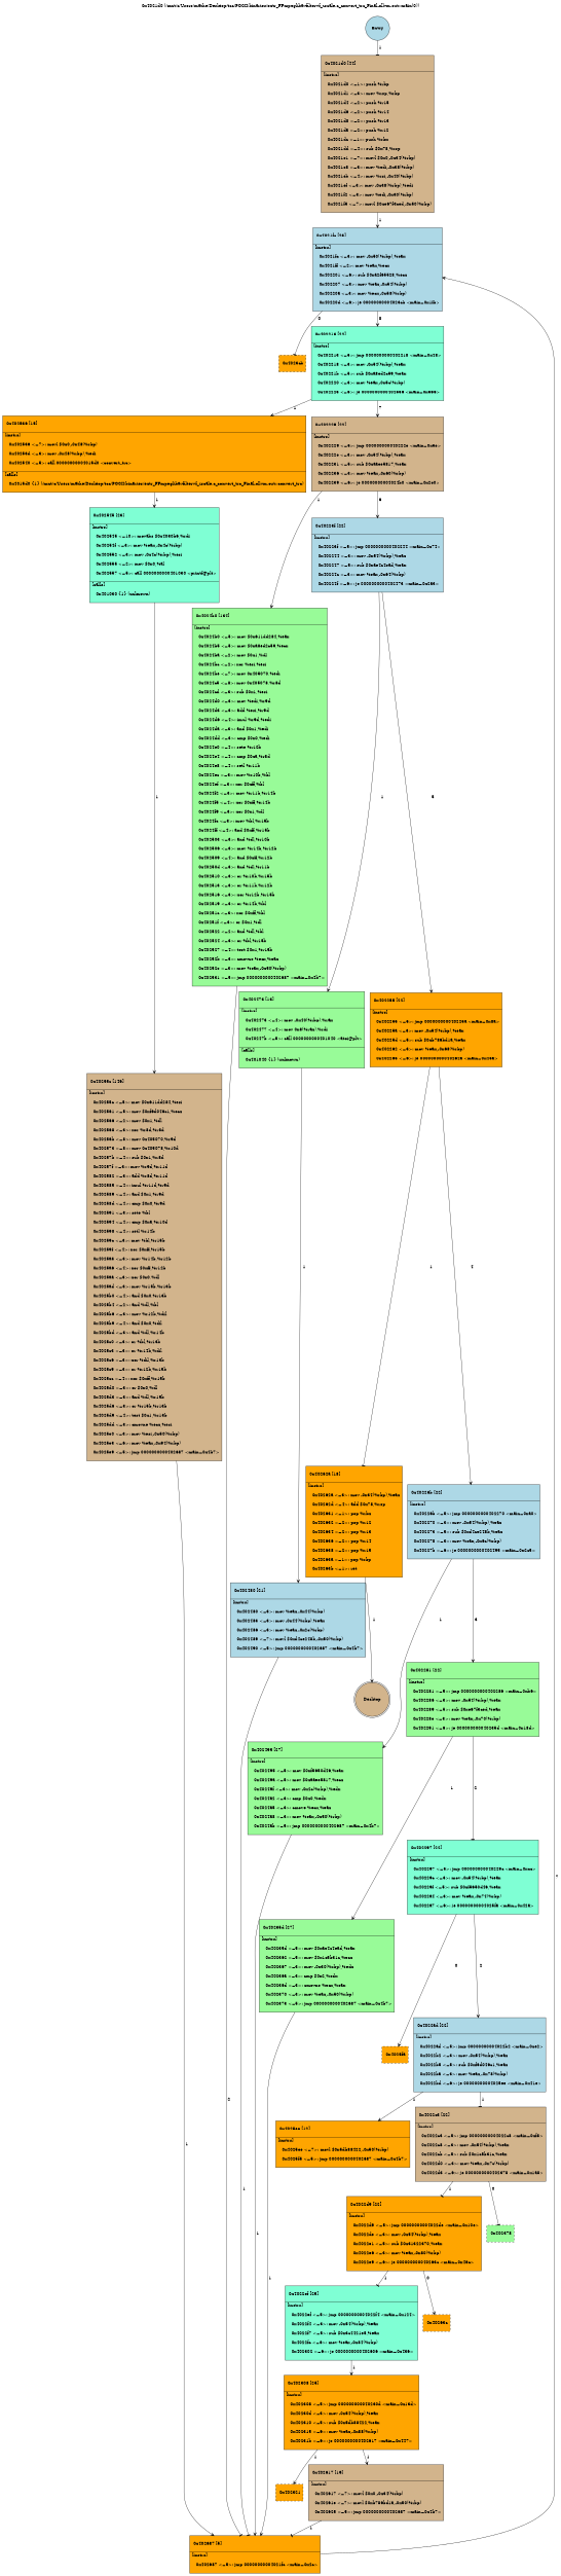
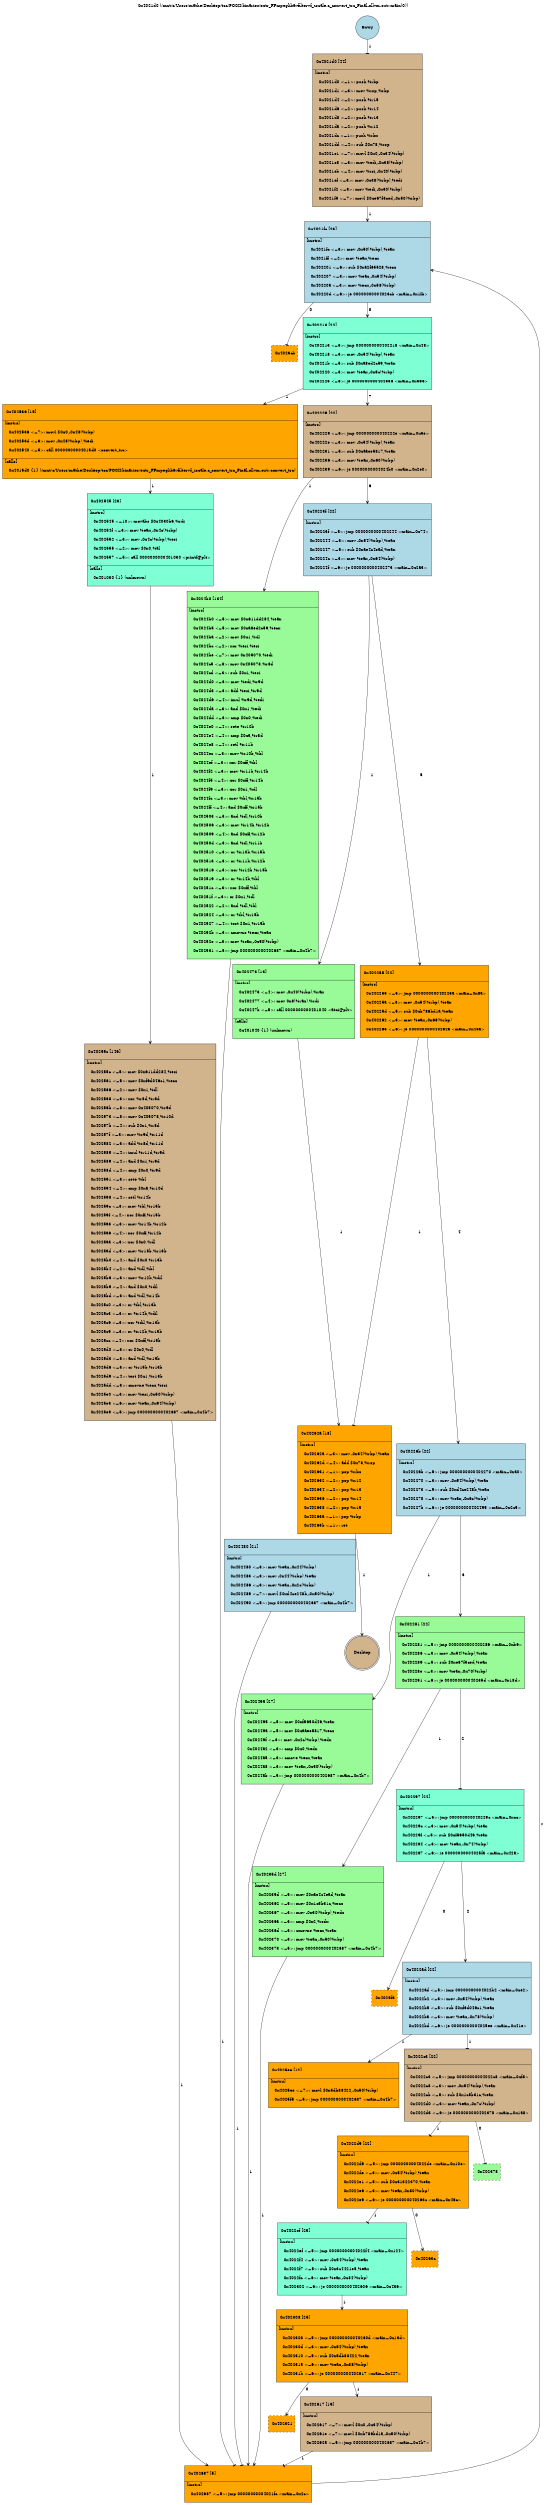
  digraph {
    label="0x4021d0 (/mnt/c/Users/mathe/Desktop/tcc/POCII/binaries/extr_FFmpeglibavfiltervf_zscale.c_convert_trc_Final-ollvm.out::main(0))"
    labelloc=t
    node [fillcolor=orange shape=record style=filled]
    edge [arrowhead=vee]
    Entry [fillcolor=lightblue height=0.3 shape=circle width=0.3]
    n2 [fillcolor=tan label="{\n     0x4021d0 [44]\l\n     | [instrs]\l\n     &nbsp;&nbsp;0x4021d0 \<+1\>: push %rbp\l\n     &nbsp;&nbsp;0x4021d1 \<+3\>: mov %rsp,%rbp\l\n     &nbsp;&nbsp;0x4021d4 \<+2\>: push %r15\l\n     &nbsp;&nbsp;0x4021d6 \<+2\>: push %r14\l\n     &nbsp;&nbsp;0x4021d8 \<+2\>: push %r13\l\n     &nbsp;&nbsp;0x4021da \<+2\>: push %r12\l\n     &nbsp;&nbsp;0x4021dc \<+1\>: push %rbx\l\n     &nbsp;&nbsp;0x4021dd \<+4\>: sub $0x78,%rsp\l\n     &nbsp;&nbsp;0x4021e1 \<+7\>: movl $0x0,-0x34(%rbp)\l\n     &nbsp;&nbsp;0x4021e8 \<+3\>: mov %edi,-0x38(%rbp)\l\n     &nbsp;&nbsp;0x4021eb \<+4\>: mov %rsi,-0x40(%rbp)\l\n     &nbsp;&nbsp;0x4021ef \<+3\>: mov -0x38(%rbp),%edi\l\n     &nbsp;&nbsp;0x4021f2 \<+3\>: mov %edi,-0x30(%rbp)\l\n     &nbsp;&nbsp;0x4021f5 \<+7\>: movl $0xe67f3ced,-0x50(%rbp)\l\n  }"]
    n3 [fillcolor=lightblue label="{\n     0x4021fc [23]\l\n     | [instrs]\l\n     &nbsp;&nbsp;0x4021fc \<+3\>: mov -0x50(%rbp),%eax\l\n     &nbsp;&nbsp;0x4021ff \<+2\>: mov %eax,%ecx\l\n     &nbsp;&nbsp;0x402201 \<+6\>: sub $0xa2f65528,%ecx\l\n     &nbsp;&nbsp;0x402207 \<+3\>: mov %eax,-0x54(%rbp)\l\n     &nbsp;&nbsp;0x40220a \<+3\>: mov %ecx,-0x58(%rbp)\l\n     &nbsp;&nbsp;0x40220d \<+6\>: je 00000000004023cb \<main+0x1fb\>\l\n  }"]
    n4 [label="{\n     0x4023cb\l\n  }" style="dashed,filled"]
    n5 [fillcolor=aquamarine label="{\n     0x402213 [22]\l\n     | [instrs]\l\n     &nbsp;&nbsp;0x402213 \<+5\>: jmp 0000000000402218 \<main+0x48\>\l\n     &nbsp;&nbsp;0x402218 \<+3\>: mov -0x54(%rbp),%eax\l\n     &nbsp;&nbsp;0x40221b \<+5\>: sub $0xa8ed2c59,%eax\l\n     &nbsp;&nbsp;0x402220 \<+3\>: mov %eax,-0x5c(%rbp)\l\n     &nbsp;&nbsp;0x402223 \<+6\>: je 0000000000402536 \<main+0x366\>\l\n  }"]
    n6 [label="{\n     0x402536 [15]\l\n     | [instrs]\l\n     &nbsp;&nbsp;0x402536 \<+7\>: movl $0x0,-0x48(%rbp)\l\n     &nbsp;&nbsp;0x40253d \<+3\>: mov -0x48(%rbp),%edi\l\n     &nbsp;&nbsp;0x402540 \<+5\>: call 00000000004015d0 \<convert_trc\>\l\n     | [calls]\l\n     &nbsp;&nbsp;0x4015d0 \{1\} (/mnt/c/Users/mathe/Desktop/tcc/POCII/binaries/extr_FFmpeglibavfiltervf_zscale.c_convert_trc_Final-ollvm.out::convert_trc)\l\n  }"]
    n7 [fillcolor=tan label="{\n     0x402229 [22]\l\n     | [instrs]\l\n     &nbsp;&nbsp;0x402229 \<+5\>: jmp 000000000040222e \<main+0x5e\>\l\n     &nbsp;&nbsp;0x40222e \<+3\>: mov -0x54(%rbp),%eax\l\n     &nbsp;&nbsp;0x402231 \<+5\>: sub $0xaaee5817,%eax\l\n     &nbsp;&nbsp;0x402236 \<+3\>: mov %eax,-0x60(%rbp)\l\n     &nbsp;&nbsp;0x402239 \<+6\>: je 00000000004024b0 \<main+0x2e0\>\l\n  }"]
    n8 [fillcolor=aquamarine label="{\n     0x402545 [23]\l\n     | [instrs]\l\n     &nbsp;&nbsp;0x402545 \<+10\>: movabs $0x4030b6,%rdi\l\n     &nbsp;&nbsp;0x40254f \<+3\>: mov %eax,-0x4c(%rbp)\l\n     &nbsp;&nbsp;0x402552 \<+3\>: mov -0x4c(%rbp),%esi\l\n     &nbsp;&nbsp;0x402555 \<+2\>: mov $0x0,%al\l\n     &nbsp;&nbsp;0x402557 \<+5\>: call 0000000000401030 \<printf@plt\>\l\n     | [calls]\l\n     &nbsp;&nbsp;0x401030 \{1\} (unknown)\l\n  }"]
    n9 [fillcolor=palegreen label="{\n     0x4024b0 [134]\l\n     | [instrs]\l\n     &nbsp;&nbsp;0x4024b0 \<+5\>: mov $0x611dd284,%eax\l\n     &nbsp;&nbsp;0x4024b5 \<+5\>: mov $0xa8ed2c59,%ecx\l\n     &nbsp;&nbsp;0x4024ba \<+2\>: mov $0x1,%dl\l\n     &nbsp;&nbsp;0x4024bc \<+2\>: xor %esi,%esi\l\n     &nbsp;&nbsp;0x4024be \<+7\>: mov 0x405070,%edi\l\n     &nbsp;&nbsp;0x4024c5 \<+8\>: mov 0x405078,%r8d\l\n     &nbsp;&nbsp;0x4024cd \<+3\>: sub $0x1,%esi\l\n     &nbsp;&nbsp;0x4024d0 \<+3\>: mov %edi,%r9d\l\n     &nbsp;&nbsp;0x4024d3 \<+3\>: add %esi,%r9d\l\n     &nbsp;&nbsp;0x4024d6 \<+4\>: imul %r9d,%edi\l\n     &nbsp;&nbsp;0x4024da \<+3\>: and $0x1,%edi\l\n     &nbsp;&nbsp;0x4024dd \<+3\>: cmp $0x0,%edi\l\n     &nbsp;&nbsp;0x4024e0 \<+4\>: sete %r10b\l\n     &nbsp;&nbsp;0x4024e4 \<+4\>: cmp $0xa,%r8d\l\n     &nbsp;&nbsp;0x4024e8 \<+4\>: setl %r11b\l\n     &nbsp;&nbsp;0x4024ec \<+3\>: mov %r10b,%bl\l\n     &nbsp;&nbsp;0x4024ef \<+3\>: xor $0xff,%bl\l\n     &nbsp;&nbsp;0x4024f2 \<+3\>: mov %r11b,%r14b\l\n     &nbsp;&nbsp;0x4024f5 \<+4\>: xor $0xff,%r14b\l\n     &nbsp;&nbsp;0x4024f9 \<+3\>: xor $0x1,%dl\l\n     &nbsp;&nbsp;0x4024fc \<+3\>: mov %bl,%r15b\l\n     &nbsp;&nbsp;0x4024ff \<+4\>: and $0xff,%r15b\l\n     &nbsp;&nbsp;0x402503 \<+3\>: and %dl,%r10b\l\n     &nbsp;&nbsp;0x402506 \<+3\>: mov %r14b,%r12b\l\n     &nbsp;&nbsp;0x402509 \<+4\>: and $0xff,%r12b\l\n     &nbsp;&nbsp;0x40250d \<+3\>: and %dl,%r11b\l\n     &nbsp;&nbsp;0x402510 \<+3\>: or %r10b,%r15b\l\n     &nbsp;&nbsp;0x402513 \<+3\>: or %r11b,%r12b\l\n     &nbsp;&nbsp;0x402516 \<+3\>: xor %r12b,%r15b\l\n     &nbsp;&nbsp;0x402519 \<+3\>: or %r14b,%bl\l\n     &nbsp;&nbsp;0x40251c \<+3\>: xor $0xff,%bl\l\n     &nbsp;&nbsp;0x40251f \<+3\>: or $0x1,%dl\l\n     &nbsp;&nbsp;0x402522 \<+2\>: and %dl,%bl\l\n     &nbsp;&nbsp;0x402524 \<+3\>: or %bl,%r15b\l\n     &nbsp;&nbsp;0x402527 \<+4\>: test $0x1,%r15b\l\n     &nbsp;&nbsp;0x40252b \<+3\>: cmovne %ecx,%eax\l\n     &nbsp;&nbsp;0x40252e \<+3\>: mov %eax,-0x50(%rbp)\l\n     &nbsp;&nbsp;0x402531 \<+5\>: jmp 0000000000402687 \<main+0x4b7\>\l\n  }"]
    n10 [fillcolor=lightblue label="{\n     0x40223f [22]\l\n     | [instrs]\l\n     &nbsp;&nbsp;0x40223f \<+5\>: jmp 0000000000402244 \<main+0x74\>\l\n     &nbsp;&nbsp;0x402244 \<+3\>: mov -0x54(%rbp),%eax\l\n     &nbsp;&nbsp;0x402247 \<+5\>: sub $0xae4c4ead,%eax\l\n     &nbsp;&nbsp;0x40224c \<+3\>: mov %eax,-0x64(%rbp)\l\n     &nbsp;&nbsp;0x40224f \<+6\>: je 0000000000402473 \<main+0x2a3\>\l\n  }"]
    n11 [fillcolor=tan height=0.3 label=Desktop peripheries=2 shape=circle width=0.3]
    n12 [fillcolor=tan label="{\n     0x40255c [146]\l\n     | [instrs]\l\n     &nbsp;&nbsp;0x40255c \<+5\>: mov $0x611dd284,%esi\l\n     &nbsp;&nbsp;0x402561 \<+5\>: mov $0xf6d046c1,%ecx\l\n     &nbsp;&nbsp;0x402566 \<+2\>: mov $0x1,%dl\l\n     &nbsp;&nbsp;0x402568 \<+3\>: xor %r8d,%r8d\l\n     &nbsp;&nbsp;0x40256b \<+8\>: mov 0x405070,%r9d\l\n     &nbsp;&nbsp;0x402573 \<+8\>: mov 0x405078,%r10d\l\n     &nbsp;&nbsp;0x40257b \<+4\>: sub $0x1,%r8d\l\n     &nbsp;&nbsp;0x40257f \<+3\>: mov %r9d,%r11d\l\n     &nbsp;&nbsp;0x402582 \<+3\>: add %r8d,%r11d\l\n     &nbsp;&nbsp;0x402585 \<+4\>: imul %r11d,%r9d\l\n     &nbsp;&nbsp;0x402589 \<+4\>: and $0x1,%r9d\l\n     &nbsp;&nbsp;0x40258d \<+4\>: cmp $0x0,%r9d\l\n     &nbsp;&nbsp;0x402591 \<+3\>: sete %bl\l\n     &nbsp;&nbsp;0x402594 \<+4\>: cmp $0xa,%r10d\l\n     &nbsp;&nbsp;0x402598 \<+4\>: setl %r14b\l\n     &nbsp;&nbsp;0x40259c \<+3\>: mov %bl,%r15b\l\n     &nbsp;&nbsp;0x40259f \<+4\>: xor $0xff,%r15b\l\n     &nbsp;&nbsp;0x4025a3 \<+3\>: mov %r14b,%r12b\l\n     &nbsp;&nbsp;0x4025a6 \<+4\>: xor $0xff,%r12b\l\n     &nbsp;&nbsp;0x4025aa \<+3\>: xor $0x0,%dl\l\n     &nbsp;&nbsp;0x4025ad \<+3\>: mov %r15b,%r13b\l\n     &nbsp;&nbsp;0x4025b0 \<+4\>: and $0x0,%r13b\l\n     &nbsp;&nbsp;0x4025b4 \<+2\>: and %dl,%bl\l\n     &nbsp;&nbsp;0x4025b6 \<+3\>: mov %r12b,%dil\l\n     &nbsp;&nbsp;0x4025b9 \<+4\>: and $0x0,%dil\l\n     &nbsp;&nbsp;0x4025bd \<+3\>: and %dl,%r14b\l\n     &nbsp;&nbsp;0x4025c0 \<+3\>: or %bl,%r13b\l\n     &nbsp;&nbsp;0x4025c3 \<+3\>: or %r14b,%dil\l\n     &nbsp;&nbsp;0x4025c6 \<+3\>: xor %dil,%r13b\l\n     &nbsp;&nbsp;0x4025c9 \<+3\>: or %r12b,%r15b\l\n     &nbsp;&nbsp;0x4025cc \<+4\>: xor $0xff,%r15b\l\n     &nbsp;&nbsp;0x4025d0 \<+3\>: or $0x0,%dl\l\n     &nbsp;&nbsp;0x4025d3 \<+3\>: and %dl,%r15b\l\n     &nbsp;&nbsp;0x4025d6 \<+3\>: or %r15b,%r13b\l\n     &nbsp;&nbsp;0x4025d9 \<+4\>: test $0x1,%r13b\l\n     &nbsp;&nbsp;0x4025dd \<+3\>: cmovne %ecx,%esi\l\n     &nbsp;&nbsp;0x4025e0 \<+3\>: mov %esi,-0x50(%rbp)\l\n     &nbsp;&nbsp;0x4025e3 \<+6\>: mov %eax,-0x94(%rbp)\l\n     &nbsp;&nbsp;0x4025e9 \<+5\>: jmp 0000000000402687 \<main+0x4b7\>\l\n  }"]
    n13 [label="{\n     0x402687 [5]\l\n     | [instrs]\l\n     &nbsp;&nbsp;0x402687 \<+5\>: jmp 00000000004021fc \<main+0x2c\>\l\n  }"]
    n14 [fillcolor=palegreen label="{\n     0x402473 [13]\l\n     | [instrs]\l\n     &nbsp;&nbsp;0x402473 \<+4\>: mov -0x40(%rbp),%rax\l\n     &nbsp;&nbsp;0x402477 \<+4\>: mov 0x8(%rax),%rdi\l\n     &nbsp;&nbsp;0x40247b \<+5\>: call 0000000000401040 \<atoi@plt\>\l\n     | [calls]\l\n     &nbsp;&nbsp;0x401040 \{1\} (unknown)\l\n  }"]
    n15 [label="{\n     0x402255 [22]\l\n     | [instrs]\l\n     &nbsp;&nbsp;0x402255 \<+5\>: jmp 000000000040225a \<main+0x8a\>\l\n     &nbsp;&nbsp;0x40225a \<+3\>: mov -0x54(%rbp),%eax\l\n     &nbsp;&nbsp;0x40225d \<+5\>: sub $0xb786bd1a,%eax\l\n     &nbsp;&nbsp;0x402262 \<+3\>: mov %eax,-0x68(%rbp)\l\n     &nbsp;&nbsp;0x402265 \<+6\>: je 000000000040262a \<main+0x45a\>\l\n  }"]
    n16 [label="{\n     0x402321\l\n  }" style="dashed,filled"]
    n17 [fillcolor=lightblue label="{\n     0x402480 [21]\l\n     | [instrs]\l\n     &nbsp;&nbsp;0x402480 \<+3\>: mov %eax,-0x44(%rbp)\l\n     &nbsp;&nbsp;0x402483 \<+3\>: mov -0x44(%rbp),%eax\l\n     &nbsp;&nbsp;0x402486 \<+3\>: mov %eax,-0x2c(%rbp)\l\n     &nbsp;&nbsp;0x402489 \<+7\>: movl $0xd4ce248b,-0x50(%rbp)\l\n     &nbsp;&nbsp;0x402490 \<+5\>: jmp 0000000000402687 \<main+0x4b7\>\l\n  }"]
    n18 [label="{\n     0x40262a [18]\l\n     | [instrs]\l\n     &nbsp;&nbsp;0x40262a \<+3\>: mov -0x34(%rbp),%eax\l\n     &nbsp;&nbsp;0x40262d \<+4\>: add $0x78,%rsp\l\n     &nbsp;&nbsp;0x402631 \<+1\>: pop %rbx\l\n     &nbsp;&nbsp;0x402632 \<+2\>: pop %r12\l\n     &nbsp;&nbsp;0x402634 \<+2\>: pop %r13\l\n     &nbsp;&nbsp;0x402636 \<+2\>: pop %r14\l\n     &nbsp;&nbsp;0x402638 \<+2\>: pop %r15\l\n     &nbsp;&nbsp;0x40263a \<+1\>: pop %rbp\l\n     &nbsp;&nbsp;0x40263b \<+1\>: ret\l\n  }"]
    n19 [fillcolor=lightblue label="{\n     0x40226b [22]\l\n     | [instrs]\l\n     &nbsp;&nbsp;0x40226b \<+5\>: jmp 0000000000402270 \<main+0xa0\>\l\n     &nbsp;&nbsp;0x402270 \<+3\>: mov -0x54(%rbp),%eax\l\n     &nbsp;&nbsp;0x402273 \<+5\>: sub $0xd4ce248b,%eax\l\n     &nbsp;&nbsp;0x402278 \<+3\>: mov %eax,-0x6c(%rbp)\l\n     &nbsp;&nbsp;0x40227b \<+6\>: je 0000000000402495 \<main+0x2c5\>\l\n  }"]
    n20 [fillcolor=tan label="{\n     0x402617 [19]\l\n     | [instrs]\l\n     &nbsp;&nbsp;0x402617 \<+7\>: movl $0x0,-0x34(%rbp)\l\n     &nbsp;&nbsp;0x40261e \<+7\>: movl $0xb786bd1a,-0x50(%rbp)\l\n     &nbsp;&nbsp;0x402625 \<+5\>: jmp 0000000000402687 \<main+0x4b7\>\l\n  }"]
    n21 [fillcolor=palegreen label="{\n     0x402495 [27]\l\n     | [instrs]\l\n     &nbsp;&nbsp;0x402495 \<+5\>: mov $0xf5650d46,%eax\l\n     &nbsp;&nbsp;0x40249a \<+5\>: mov $0xaaee5817,%ecx\l\n     &nbsp;&nbsp;0x40249f \<+3\>: mov -0x2c(%rbp),%edx\l\n     &nbsp;&nbsp;0x4024a2 \<+3\>: cmp $0x0,%edx\l\n     &nbsp;&nbsp;0x4024a5 \<+3\>: cmove %ecx,%eax\l\n     &nbsp;&nbsp;0x4024a8 \<+3\>: mov %eax,-0x50(%rbp)\l\n     &nbsp;&nbsp;0x4024ab \<+5\>: jmp 0000000000402687 \<main+0x4b7\>\l\n  }"]
    n22 [fillcolor=palegreen label="{\n     0x402281 [22]\l\n     | [instrs]\l\n     &nbsp;&nbsp;0x402281 \<+5\>: jmp 0000000000402286 \<main+0xb6\>\l\n     &nbsp;&nbsp;0x402286 \<+3\>: mov -0x54(%rbp),%eax\l\n     &nbsp;&nbsp;0x402289 \<+5\>: sub $0xe67f3ced,%eax\l\n     &nbsp;&nbsp;0x40228e \<+3\>: mov %eax,-0x70(%rbp)\l\n     &nbsp;&nbsp;0x402291 \<+6\>: je 000000000040235d \<main+0x18d\>\l\n  }"]
    n23 [label="{\n     0x402308 [25]\l\n     | [instrs]\l\n     &nbsp;&nbsp;0x402308 \<+5\>: jmp 000000000040230d \<main+0x13d\>\l\n     &nbsp;&nbsp;0x40230d \<+3\>: mov -0x54(%rbp),%eax\l\n     &nbsp;&nbsp;0x402310 \<+5\>: sub $0x5db88422,%eax\l\n     &nbsp;&nbsp;0x402315 \<+6\>: mov %eax,-0x88(%rbp)\l\n     &nbsp;&nbsp;0x40231b \<+6\>: je 0000000000402617 \<main+0x447\>\l\n  }"]
    n24 [fillcolor=palegreen label="{\n     0x40235d [27]\l\n     | [instrs]\l\n     &nbsp;&nbsp;0x40235d \<+5\>: mov $0xae4c4ead,%eax\l\n     &nbsp;&nbsp;0x402362 \<+5\>: mov $0x1c5b31c,%ecx\l\n     &nbsp;&nbsp;0x402367 \<+3\>: mov -0x30(%rbp),%edx\l\n     &nbsp;&nbsp;0x40236a \<+3\>: cmp $0x2,%edx\l\n     &nbsp;&nbsp;0x40236d \<+3\>: cmovne %ecx,%eax\l\n     &nbsp;&nbsp;0x402370 \<+3\>: mov %eax,-0x50(%rbp)\l\n     &nbsp;&nbsp;0x402373 \<+5\>: jmp 0000000000402687 \<main+0x4b7\>\l\n  }"]
    n25 [fillcolor=aquamarine label="{\n     0x402297 [22]\l\n     | [instrs]\l\n     &nbsp;&nbsp;0x402297 \<+5\>: jmp 000000000040229c \<main+0xcc\>\l\n     &nbsp;&nbsp;0x40229c \<+3\>: mov -0x54(%rbp),%eax\l\n     &nbsp;&nbsp;0x40229f \<+5\>: sub $0xf5650d46,%eax\l\n     &nbsp;&nbsp;0x4022a4 \<+3\>: mov %eax,-0x74(%rbp)\l\n     &nbsp;&nbsp;0x4022a7 \<+6\>: je 00000000004025fa \<main+0x42a\>\l\n  }"]
    n26 [label="{\n     0x4025fa\l\n  }" style="dashed,filled"]
    n27 [fillcolor=lightblue label="{\n     0x4022ad [22]\l\n     | [instrs]\l\n     &nbsp;&nbsp;0x4022ad \<+5\>: jmp 00000000004022b2 \<main+0xe2\>\l\n     &nbsp;&nbsp;0x4022b2 \<+3\>: mov -0x54(%rbp),%eax\l\n     &nbsp;&nbsp;0x4022b5 \<+5\>: sub $0xf6d046c1,%eax\l\n     &nbsp;&nbsp;0x4022ba \<+3\>: mov %eax,-0x78(%rbp)\l\n     &nbsp;&nbsp;0x4022bd \<+6\>: je 00000000004025ee \<main+0x41e\>\l\n  }"]
    n28 [fillcolor=aquamarine label="{\n     0x4022ef [25]\l\n     | [instrs]\l\n     &nbsp;&nbsp;0x4022ef \<+5\>: jmp 00000000004022f4 \<main+0x124\>\l\n     &nbsp;&nbsp;0x4022f4 \<+3\>: mov -0x54(%rbp),%eax\l\n     &nbsp;&nbsp;0x4022f7 \<+5\>: sub $0x3c4421e5,%eax\l\n     &nbsp;&nbsp;0x4022fc \<+6\>: mov %eax,-0x84(%rbp)\l\n     &nbsp;&nbsp;0x402302 \<+6\>: je 0000000000402606 \<main+0x436\>\l\n  }"]
    n29 [label="{\n     0x4025ee [12]\l\n     | [instrs]\l\n     &nbsp;&nbsp;0x4025ee \<+7\>: movl $0x5db88422,-0x50(%rbp)\l\n     &nbsp;&nbsp;0x4025f5 \<+5\>: jmp 0000000000402687 \<main+0x4b7\>\l\n  }"]
    n30 [fillcolor=tan label="{\n     0x4022c3 [22]\l\n     | [instrs]\l\n     &nbsp;&nbsp;0x4022c3 \<+5\>: jmp 00000000004022c8 \<main+0xf8\>\l\n     &nbsp;&nbsp;0x4022c8 \<+3\>: mov -0x54(%rbp),%eax\l\n     &nbsp;&nbsp;0x4022cb \<+5\>: sub $0x1c5b31c,%eax\l\n     &nbsp;&nbsp;0x4022d0 \<+3\>: mov %eax,-0x7c(%rbp)\l\n     &nbsp;&nbsp;0x4022d3 \<+6\>: je 0000000000402378 \<main+0x1a8\>\l\n  }"]
    n31 [label="{\n     0x40263c\l\n  }" style="dashed,filled"]
    n32 [label="{\n     0x4022d9 [22]\l\n     | [instrs]\l\n     &nbsp;&nbsp;0x4022d9 \<+5\>: jmp 00000000004022de \<main+0x10e\>\l\n     &nbsp;&nbsp;0x4022de \<+3\>: mov -0x54(%rbp),%eax\l\n     &nbsp;&nbsp;0x4022e1 \<+5\>: sub $0x31322370,%eax\l\n     &nbsp;&nbsp;0x4022e6 \<+3\>: mov %eax,-0x80(%rbp)\l\n     &nbsp;&nbsp;0x4022e9 \<+6\>: je 000000000040263c \<main+0x46c\>\l\n  }"]
    n33 [fillcolor=palegreen label="{\n     0x402378\l\n  }" style="dashed,filled"]
    Entry -> n2 [arrowhead=tee label=" 1"]
    n2 -> n3 [label=" 1"]
    n3 -> n4 [arrowhead=tee label=" 0"]
    n3 -> n5 [label=" 8"]
    n5 -> n6 [label=" 1"]
    n5 -> n7 [label=" 7"]
    n6 -> n8 [label=" 1"]
    n7 -> n9 [label=" 1"]
    n7 -> n10 [label=" 6"]
    n8 -> n12 [label=" 1"]
-   n9 -> n13 [arrowhead=tee label=" 2"]
+   n9 -> n13 [arrowhead=tee label=" 1"]
    n10 -> n14 [label=" 1"]
    n10 -> n15 [label=" 5"]
    n12 -> n13 [label=" 1"]
    n13 -> n3 [label=" 7"]
-   n14 -> n17 [label=" 1"]
+   n14 -> n18 [label=" 1"]
    n15 -> n18 [arrowhead=tee label=" 1"]
    n15 -> n19 [label=" 4"]
    n17 -> n13 [arrowhead=tee label=" 1"]
    n18 -> n11 [label=" 1"]
    n19 -> n21 [label=" 1"]
    n19 -> n22 [label=" 3"]
    n20 -> n13 [arrowhead=tee label=" 1"]
    n21 -> n13 [label=" 1"]
    n22 -> n24 [label=" 1"]
    n22 -> n25 [arrowhead=tee label=" 2"]
-   n23 -> n16 [label=" 1"]
+   n23 -> n16 [label=" 0"]
    n23 -> n20 [label=" 1"]
    n24 -> n13 [label=" 1"]
    n25 -> n26 [label=" 0"]
    n25 -> n27 [label=" 2"]
    n27 -> n29 [label=" 1"]
    n27 -> n30 [arrowhead=tee label=" 1"]
    n28 -> n23 [label=" 1"]
    n30 -> n32 [arrowhead=tee label=" 1"]
    n30 -> n33 [arrowhead=tee label=" 0"]
    n32 -> n28 [arrowhead=tee label=" 1"]
    n32 -> n31 [label=" 0"]
  }
